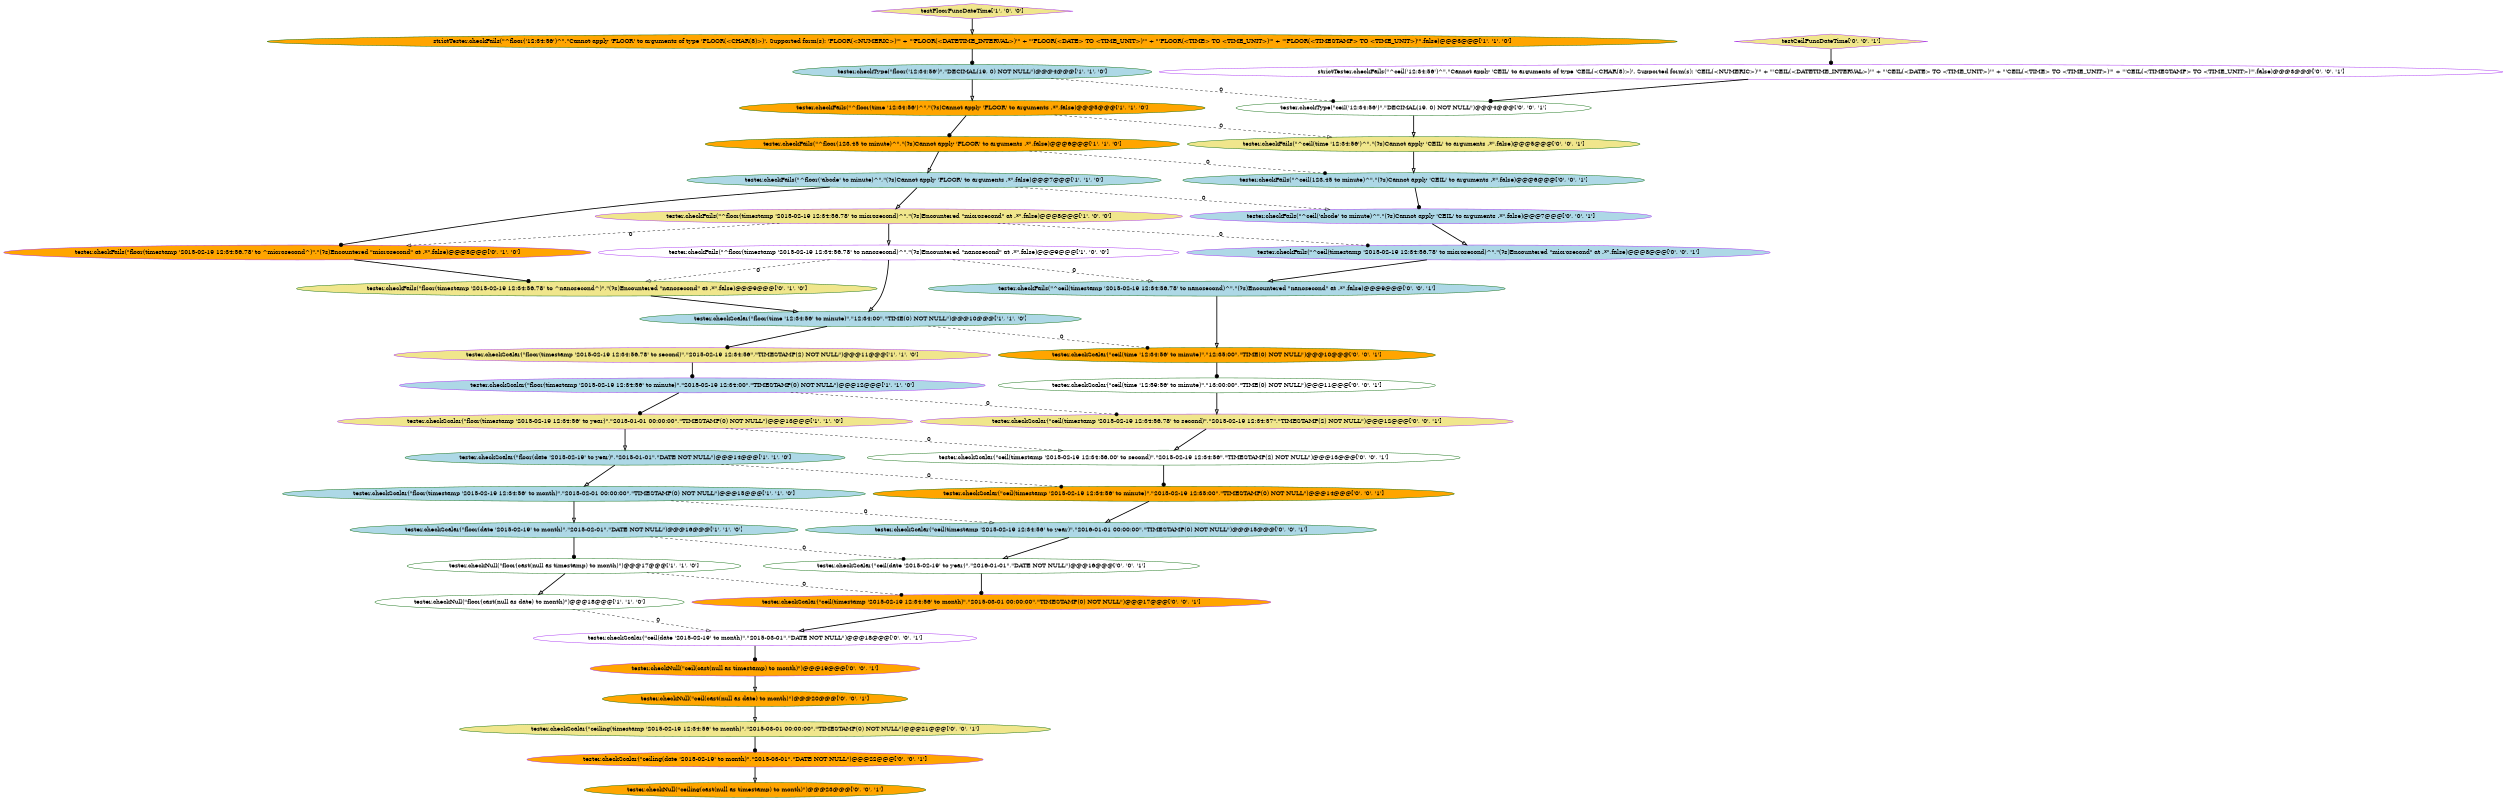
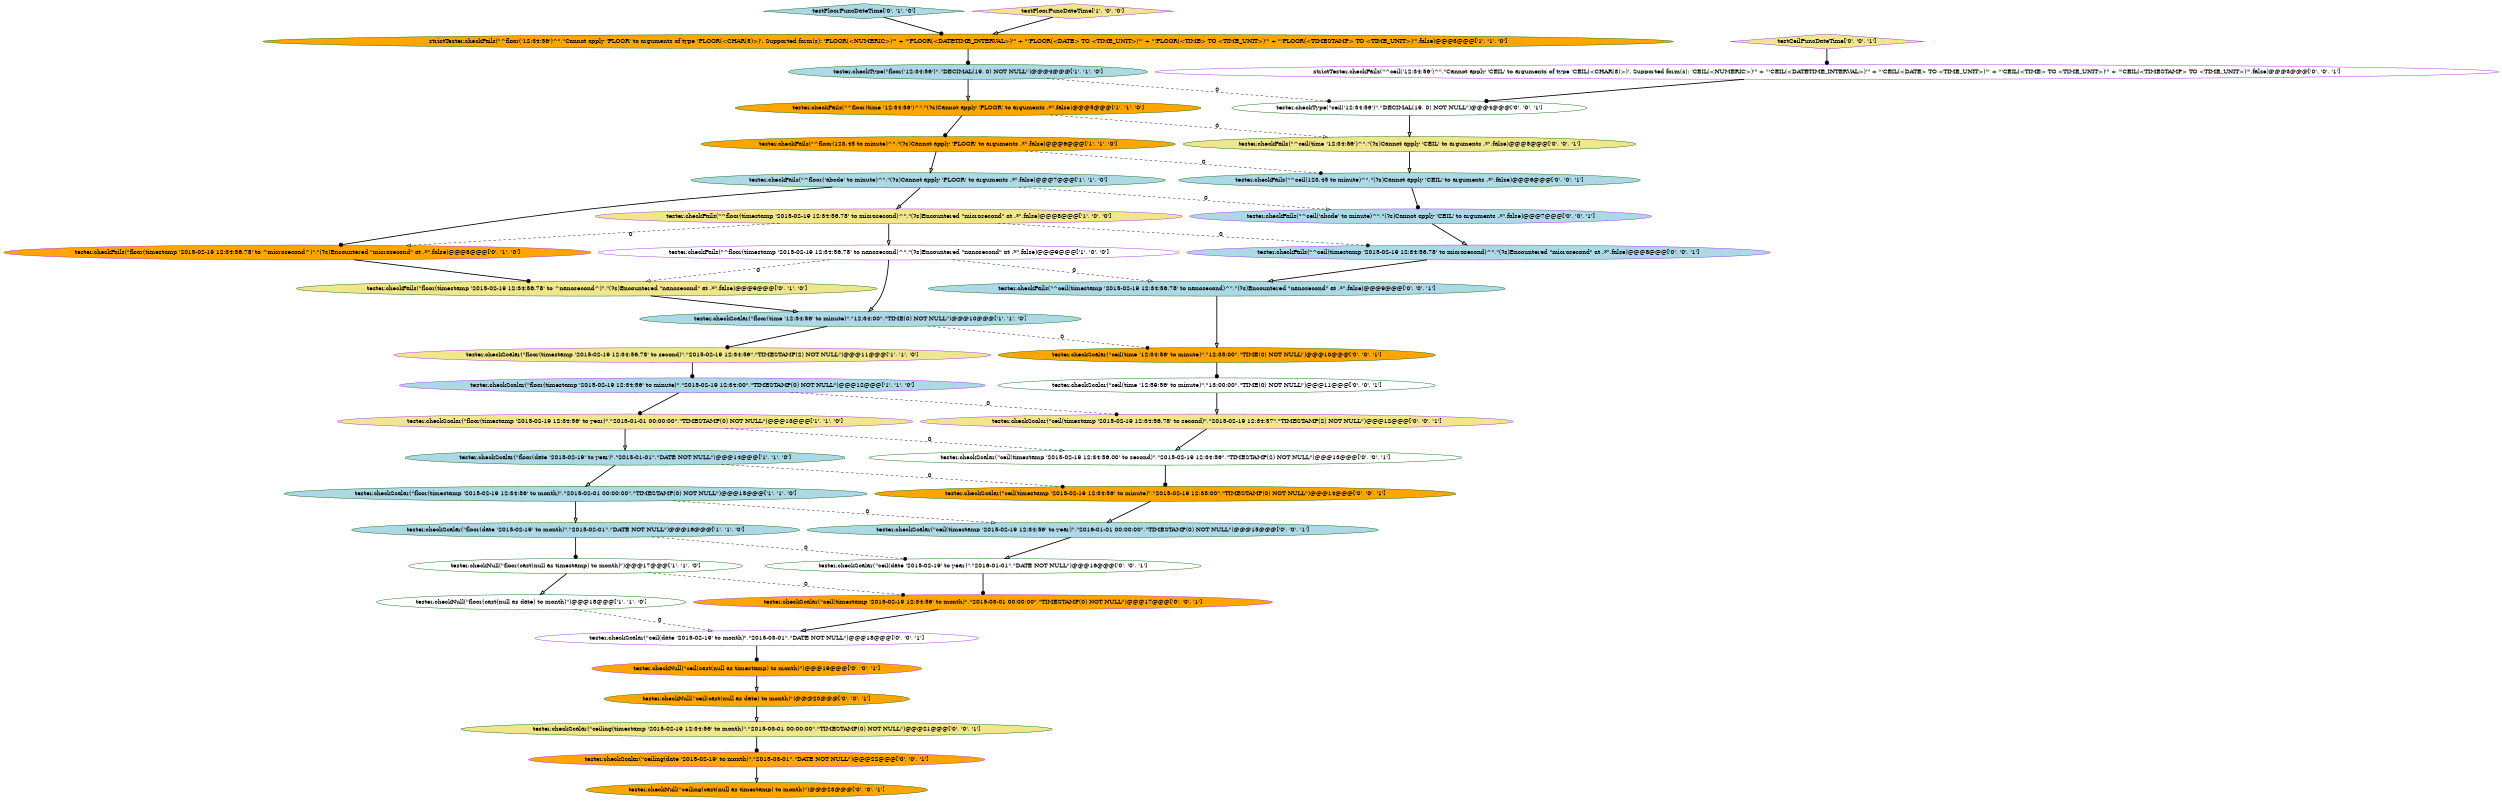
  digraph {
    node [fillcolor=lightblue shape=ellipse style=filled color=darkgreen]
    edge [style=bold arrowhead=onormal]
    n1 [fillcolor=white label="tester.checkScalar(\"ceil(time '12:59:56' to minute)\",\"13:00:00\",\"TIME(0) NOT NULL\")@@@11@@@['0', '0', '1']"]
    n2 [fillcolor=khaki label="tester.checkScalar(\"ceil(timestamp '2015-02-19 12:34:56.78' to second)\",\"2015-02-19 12:34:57\",\"TIMESTAMP(2) NOT NULL\")@@@12@@@['0', '0', '1']" color=purple]
    n3 [fillcolor=orange label="strictTester.checkFails(\"^floor('12:34:56')^\",\"Cannot apply 'FLOOR' to arguments of type 'FLOOR\(<CHAR\(8\)>\)'\. Supported form\(s\): 'FLOOR\(<NUMERIC>\)'\" + \"'FLOOR\(<DATETIME_INTERVAL>\)'\" + \"'FLOOR\(<DATE> TO <TIME_UNIT>\)'\" + \"'FLOOR\(<TIME> TO <TIME_UNIT>\)'\" + \"'FLOOR\(<TIMESTAMP> TO <TIME_UNIT>\)'\",false)@@@3@@@['1', '1', '0']"]
    n4 [label="tester.checkType(\"floor('12:34:56')\",\"DECIMAL(19, 0) NOT NULL\")@@@4@@@['1', '1', '0']"]
    n5 [fillcolor=orange label="tester.checkFails(\"^floor(time '12:34:56')^\",\"(?s)Cannot apply 'FLOOR' to arguments .*\",false)@@@5@@@['1', '1', '0']"]
    n6 [fillcolor=khaki label="tester.checkFails(\"^ceil(time '12:34:56')^\",\"(?s)Cannot apply 'CEIL' to arguments .*\",false)@@@5@@@['0', '0', '1']"]
    n7 [fillcolor=orange label="tester.checkFails(\"^floor(123.45 to minute)^\",\"(?s)Cannot apply 'FLOOR' to arguments .*\",false)@@@6@@@['1', '1', '0']"]
    n8 [label="tester.checkScalar(\"floor(timestamp '2015-02-19 12:34:56' to month)\",\"2015-02-01 00:00:00\",\"TIMESTAMP(0) NOT NULL\")@@@15@@@['1', '1', '0']"]
    n9 [label="tester.checkScalar(\"floor(date '2015-02-19' to month)\",\"2015-02-01\",\"DATE NOT NULL\")@@@16@@@['1', '1', '0']"]
    n10 [label="tester.checkScalar(\"ceil(timestamp '2015-02-19 12:34:56' to year)\",\"2016-01-01 00:00:00\",\"TIMESTAMP(0) NOT NULL\")@@@15@@@['0', '0', '1']"]
+   n11 [label="testFloorFuncDateTime['0', '1', '0']" shape=diamond]
    n12 [label="tester.checkFails(\"^ceil(timestamp '2015-02-19 12:34:56.78' to microsecond)^\",\"(?s)Encountered \"microsecond\" at .*\",false)@@@8@@@['0', '0', '1']" color=purple]
    n13 [label="tester.checkFails(\"^ceil(timestamp '2015-02-19 12:34:56.78' to nanosecond)^\",\"(?s)Encountered \"nanosecond\" at .*\",false)@@@9@@@['0', '0', '1']"]
    n14 [fillcolor=khaki label="testFloorFuncDateTime['1', '0', '0']" shape=diamond color=purple]
    n15 [label="tester.checkFails(\"^floor('abcde' to minute)^\",\"(?s)Cannot apply 'FLOOR' to arguments .*\",false)@@@7@@@['1', '1', '0']"]
    n16 [label="tester.checkFails(\"^ceil('abcde' to minute)^\",\"(?s)Cannot apply 'CEIL' to arguments .*\",false)@@@7@@@['0', '0', '1']" color=purple]
    n17 [fillcolor=orange label="tester.checkFails(\"floor(timestamp '2015-02-19 12:34:56.78' to ^microsecond^)\",\"(?s)Encountered \"microsecond\" at .*\",false)@@@8@@@['0', '1', '0']" color=purple]
    n18 [fillcolor=khaki label="tester.checkFails(\"^floor(timestamp '2015-02-19 12:34:56.78' to microsecond)^\",\"(?s)Encountered \"microsecond\" at .*\",false)@@@8@@@['1', '0', '0']" color=purple]
    n19 [fillcolor=orange label="tester.checkNull(\"ceiling(cast(null as timestamp) to month)\")@@@23@@@['0', '0', '1']"]
    n20 [fillcolor=orange label="tester.checkScalar(\"ceiling(date '2015-02-19' to month)\",\"2015-03-01\",\"DATE NOT NULL\")@@@22@@@['0', '0', '1']" color=purple]
    n21 [fillcolor=khaki label="tester.checkScalar(\"ceiling(timestamp '2015-02-19 12:34:56' to month)\",\"2015-03-01 00:00:00\",\"TIMESTAMP(0) NOT NULL\")@@@21@@@['0', '0', '1']"]
    n22 [fillcolor=orange label="tester.checkScalar(\"ceil(timestamp '2015-02-19 12:34:56' to minute)\",\"2015-02-19 12:35:00\",\"TIMESTAMP(0) NOT NULL\")@@@14@@@['0', '0', '1']"]
    n23 [label="tester.checkScalar(\"floor(date '2015-02-19' to year)\",\"2015-01-01\",\"DATE NOT NULL\")@@@14@@@['1', '1', '0']"]
    n24 [fillcolor=white label="tester.checkScalar(\"ceil(timestamp '2015-02-19 12:34:56.00' to second)\",\"2015-02-19 12:34:56\",\"TIMESTAMP(2) NOT NULL\")@@@13@@@['0', '0', '1']"]
    n25 [fillcolor=white label="tester.checkNull(\"floor(cast(null as timestamp) to month)\")@@@17@@@['1', '1', '0']"]
    n26 [fillcolor=orange label="tester.checkScalar(\"ceil(timestamp '2015-02-19 12:34:56' to month)\",\"2015-03-01 00:00:00\",\"TIMESTAMP(0) NOT NULL\")@@@17@@@['0', '0', '1']" color=purple]
    n27 [fillcolor=white label="tester.checkNull(\"floor(cast(null as date) to month)\")@@@18@@@['1', '1', '0']"]
    n28 [fillcolor=orange label="tester.checkNull(\"ceil(cast(null as timestamp) to month)\")@@@19@@@['0', '0', '1']" color=purple]
    n29 [fillcolor=orange label="tester.checkNull(\"ceil(cast(null as date) to month)\")@@@20@@@['0', '0', '1']"]
    n30 [label="tester.checkFails(\"^ceil(123.45 to minute)^\",\"(?s)Cannot apply 'CEIL' to arguments .*\",false)@@@6@@@['0', '0', '1']"]
    n31 [label="tester.checkScalar(\"floor(time '12:34:56' to minute)\",\"12:34:00\",\"TIME(0) NOT NULL\")@@@10@@@['1', '1', '0']"]
    n32 [fillcolor=khaki label="tester.checkScalar(\"floor(timestamp '2015-02-19 12:34:56.78' to second)\",\"2015-02-19 12:34:56\",\"TIMESTAMP(2) NOT NULL\")@@@11@@@['1', '1', '0']" color=purple]
    n33 [fillcolor=orange label="tester.checkScalar(\"ceil(time '12:34:56' to minute)\",\"12:35:00\",\"TIME(0) NOT NULL\")@@@10@@@['0', '0', '1']"]
    n34 [fillcolor=white label="tester.checkScalar(\"ceil(date '2015-02-19' to year)\",\"2016-01-01\",\"DATE NOT NULL\")@@@16@@@['0', '0', '1']"]
    n35 [fillcolor=white label="tester.checkScalar(\"ceil(date '2015-02-19' to month)\",\"2015-03-01\",\"DATE NOT NULL\")@@@18@@@['0', '0', '1']" color=purple]
    n36 [fillcolor=khaki label="tester.checkScalar(\"floor(timestamp '2015-02-19 12:34:56' to year)\",\"2015-01-01 00:00:00\",\"TIMESTAMP(0) NOT NULL\")@@@13@@@['1', '1', '0']" color=purple]
    n37 [fillcolor=white label="strictTester.checkFails(\"^ceil('12:34:56')^\",\"Cannot apply 'CEIL' to arguments of type 'CEIL\(<CHAR\(8\)>\)'\. Supported form\(s\): 'CEIL\(<NUMERIC>\)'\" + \"'CEIL\(<DATETIME_INTERVAL>\)'\" + \"'CEIL\(<DATE> TO <TIME_UNIT>\)'\" + \"'CEIL\(<TIME> TO <TIME_UNIT>\)'\" + \"'CEIL\(<TIMESTAMP> TO <TIME_UNIT>\)'\",false)@@@3@@@['0', '0', '1']" color=purple]
    n38 [fillcolor=white label="tester.checkType(\"ceil('12:34:56')\",\"DECIMAL(19, 0) NOT NULL\")@@@4@@@['0', '0', '1']"]
    n39 [label="tester.checkScalar(\"floor(timestamp '2015-02-19 12:34:56' to minute)\",\"2015-02-19 12:34:00\",\"TIMESTAMP(0) NOT NULL\")@@@12@@@['1', '1', '0']" color=purple]
    n40 [fillcolor=khaki label="tester.checkFails(\"floor(timestamp '2015-02-19 12:34:56.78' to ^nanosecond^)\",\"(?s)Encountered \"nanosecond\" at .*\",false)@@@9@@@['0', '1', '0']"]
    n41 [fillcolor=white label="tester.checkFails(\"^floor(timestamp '2015-02-19 12:34:56.78' to nanosecond)^\",\"(?s)Encountered \"nanosecond\" at .*\",false)@@@9@@@['1', '0', '0']" color=purple]
    n42 [fillcolor=khaki label="testCeilFuncDateTime['0', '0', '1']" shape=diamond color=purple]
    n1 -> n2
    n2 -> n24
    n3 -> n4 [arrowhead=dot]
    n4 -> n5
    n4 -> n38 [label=0 style=dashed arrowhead=dot]
    n5 -> n6 [label=0 style=dashed]
    n5 -> n7 [arrowhead=dot]
    n6 -> n30
    n7 -> n15
    n7 -> n30 [label=0 style=dashed arrowhead=dot]
    n8 -> n9
    n8 -> n10 [label=0 style=dashed]
    n9 -> n25 [arrowhead=dot]
    n9 -> n34 [label=0 style=dashed arrowhead=dot]
    n10 -> n34
+   n11 -> n3 [arrowhead=dot]
    n12 -> n13
    n13 -> n33
    n14 -> n3
    n15 -> n16 [label=0 style=dashed]
    n15 -> n17 [arrowhead=dot]
    n15 -> n18
    n16 -> n12
    n17 -> n40 [arrowhead=dot]
    n18 -> n12 [label=0 style=dashed arrowhead=dot]
    n18 -> n17 [label=0 style=dashed]
    n18 -> n41
    n20 -> n19
    n21 -> n20 [arrowhead=dot]
    n22 -> n10
    n23 -> n8
    n23 -> n22 [label=0 style=dashed arrowhead=dot]
    n24 -> n22 [arrowhead=dot]
    n25 -> n26 [label=0 style=dashed arrowhead=dot]
    n25 -> n27
    n26 -> n35
    n27 -> n35 [label=0 style=dashed]
    n28 -> n29
    n29 -> n21
    n30 -> n16 [arrowhead=dot]
    n31 -> n32 [arrowhead=dot]
    n31 -> n33 [label=0 style=dashed arrowhead=dot]
    n32 -> n39 [arrowhead=dot]
    n33 -> n1 [arrowhead=dot]
    n34 -> n26 [arrowhead=dot]
    n35 -> n28 [arrowhead=dot]
    n36 -> n23
    n36 -> n24 [label=0 style=dashed]
    n37 -> n38 [arrowhead=dot]
    n38 -> n6
    n39 -> n2 [label=0 style=dashed arrowhead=dot]
    n39 -> n36 [arrowhead=dot]
    n40 -> n31
    n41 -> n13 [label=0 style=dashed]
    n41 -> n31
    n41 -> n40 [label=0 style=dashed]
    n42 -> n37 [arrowhead=dot]
  }
